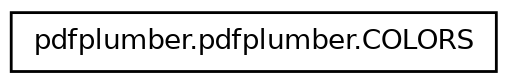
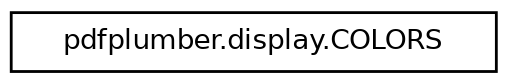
  digraph {
    rankdir=TB
    fontname="DejaVu Sans"
-   n1 [color=black fillcolor=white fontname="DejaVu Sans" fontsize=10 height=0.2 label="pdfplumber.pdfplumber.COLORS" shape=record style=filled width=0.4]
+   n1 [color=black fillcolor=white fontname="DejaVu Sans" fontsize=10 height=0.2 label="pdfplumber.display.COLORS" shape=record style=filled width=0.4]
  }
